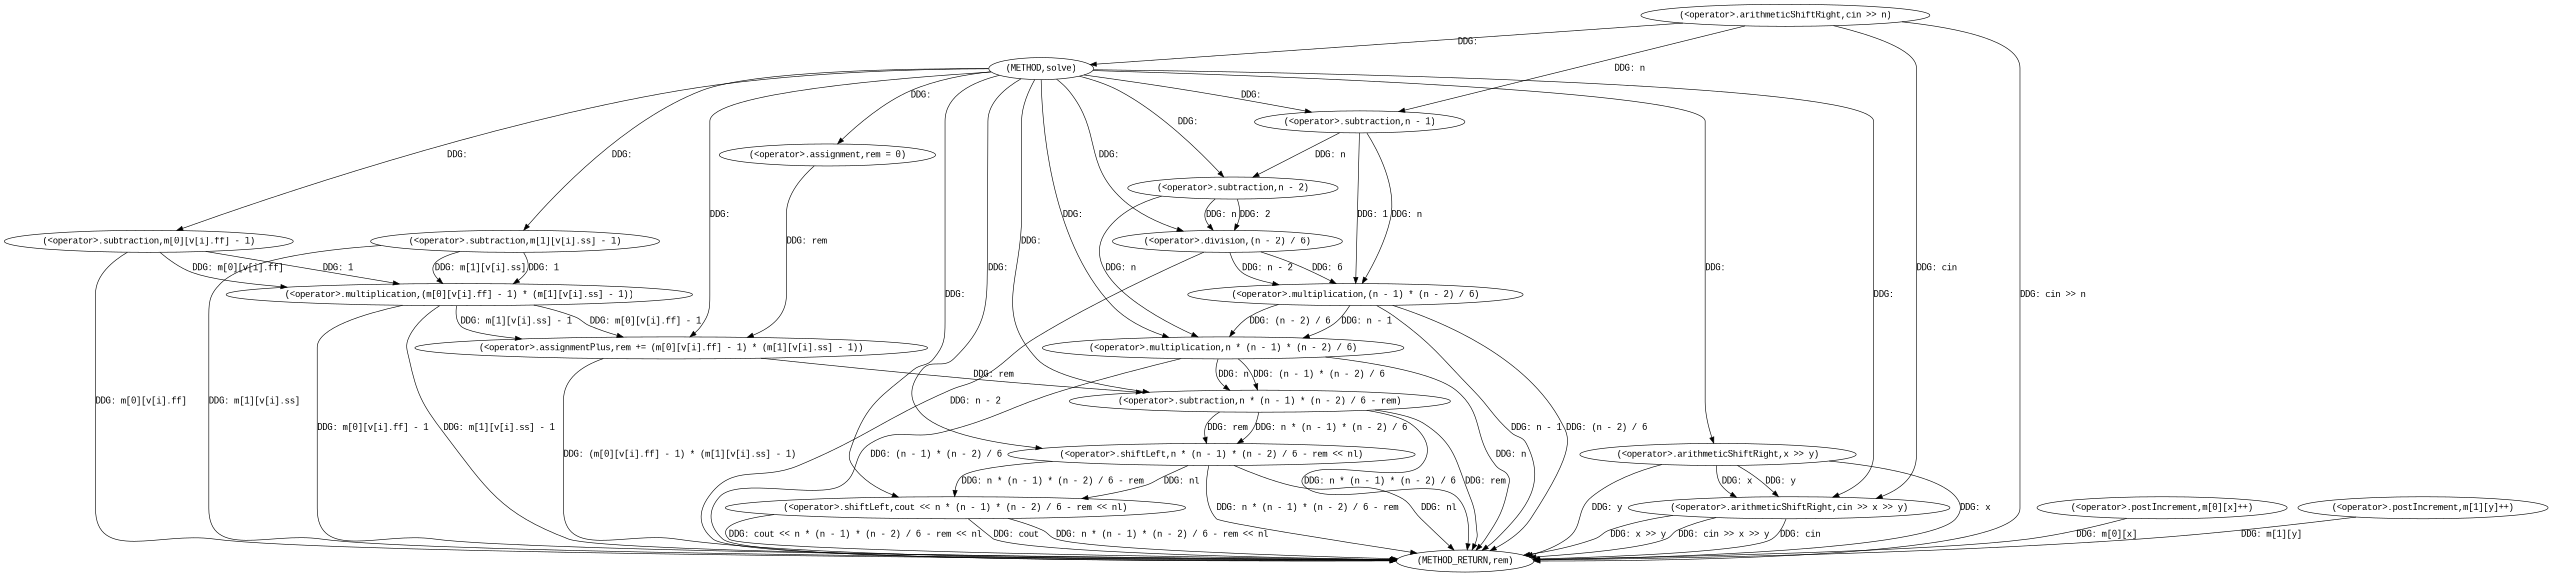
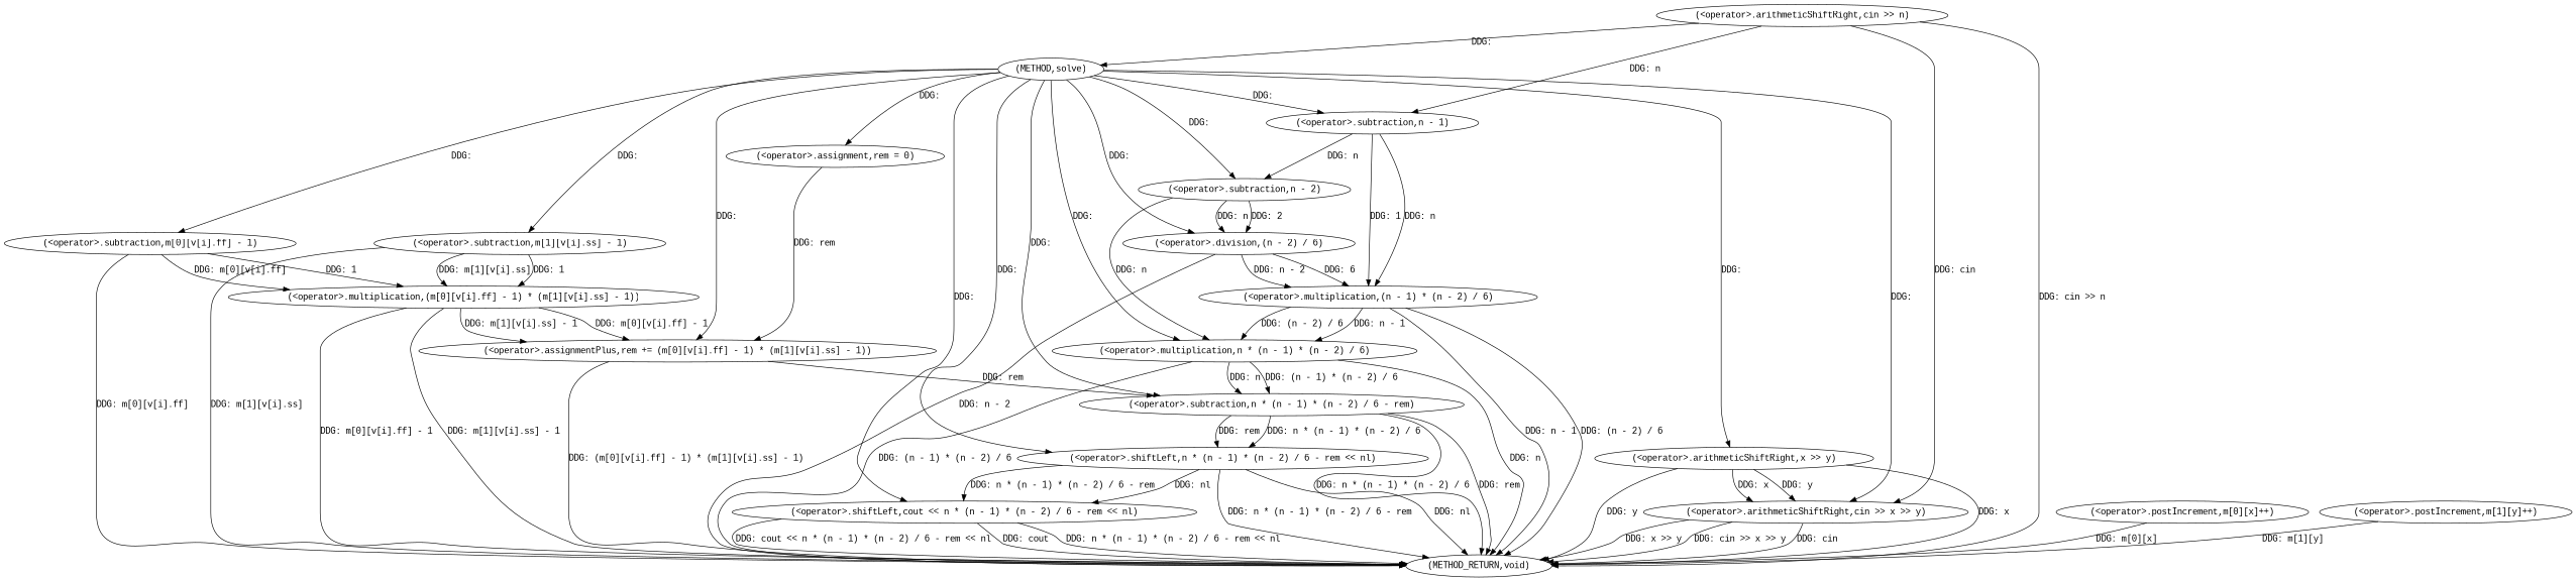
  digraph {
    fontname="Liberation Mono"
    node [fontname="Liberation Mono"]
    edge [fontname="Liberation Mono"]
    n1 [label="(METHOD,solve)"]
    n2 [label="(<operator>.assignment,rem = 0)"]
    n3 [label="(<operator>.shiftLeft,cout << n * (n - 1) * (n - 2) / 6 - rem << nl)"]
    n4 [label="(<operator>.arithmeticShiftRight,cin >> x >> y)"]
    n5 [label="(<operator>.assignmentPlus,rem += (m[0][v[i].ff] - 1) * (m[1][v[i].ss] - 1))"]
    n6 [label="(<operator>.shiftLeft,n * (n - 1) * (n - 2) / 6 - rem << nl)"]
    n7 [label="(<operator>.arithmeticShiftRight,x >> y)"]
    n8 [label="(<operator>.subtraction,n * (n - 1) * (n - 2) / 6 - rem)"]
    n9 [label="(<operator>.subtraction,m[0][v[i].ff] - 1)"]
    n10 [label="(<operator>.subtraction,m[1][v[i].ss] - 1)"]
    n11 [label="(<operator>.multiplication,n * (n - 1) * (n - 2) / 6)"]
    n12 [label="(<operator>.subtraction,n - 1)"]
    n13 [label="(<operator>.division,(n - 2) / 6)"]
    n14 [label="(<operator>.subtraction,n - 2)"]
    n15 [label="(<operator>.arithmeticShiftRight,cin >> n)"]
-   n16 [label="(METHOD_RETURN,rem)"]
+   n16 [label="(METHOD_RETURN,void)"]
    n17 [label="(<operator>.multiplication,(m[0][v[i].ff] - 1) * (m[1][v[i].ss] - 1))"]
    n18 [label="(<operator>.multiplication,(n - 1) * (n - 2) / 6)"]
    n19 [label="(<operator>.postIncrement,m[0][x]++)"]
    n20 [label="(<operator>.postIncrement,m[1][y]++)"]
    n1 -> n2 [label="DDG: "]
    n1 -> n3 [label="DDG: "]
    n1 -> n4 [label="DDG: "]
    n1 -> n5 [label="DDG: "]
    n1 -> n6 [label="DDG: "]
    n1 -> n7 [label="DDG: "]
    n1 -> n8 [label="DDG: "]
    n1 -> n9 [label="DDG: "]
    n1 -> n10 [label="DDG: "]
    n1 -> n11 [label="DDG: "]
    n1 -> n12 [label="DDG: "]
    n1 -> n13 [label="DDG: "]
    n1 -> n14 [label="DDG: "]
    n2 -> n5 [label="DDG: rem"]
    n3 -> n16 [label="DDG: n * (n - 1) * (n - 2) / 6 - rem << nl"]
    n3 -> n16 [label="DDG: cout << n * (n - 1) * (n - 2) / 6 - rem << nl"]
    n3 -> n16 [label="DDG: cout"]
    n4 -> n16 [label="DDG: cin"]
    n4 -> n16 [label="DDG: x >> y"]
    n4 -> n16 [label="DDG: cin >> x >> y"]
    n5 -> n8 [label="DDG: rem"]
    n5 -> n16 [label="DDG: (m[0][v[i].ff] - 1) * (m[1][v[i].ss] - 1)"]
    n6 -> n3 [label="DDG: n * (n - 1) * (n - 2) / 6 - rem"]
    n6 -> n3 [label="DDG: nl"]
    n6 -> n16 [label="DDG: n * (n - 1) * (n - 2) / 6 - rem"]
    n6 -> n16 [label="DDG: nl"]
    n7 -> n4 [label="DDG: y"]
    n7 -> n4 [label="DDG: x"]
    n7 -> n16 [label="DDG: x"]
    n7 -> n16 [label="DDG: y"]
    n8 -> n6 [label="DDG: n * (n - 1) * (n - 2) / 6"]
    n8 -> n6 [label="DDG: rem"]
    n8 -> n16 [label="DDG: n * (n - 1) * (n - 2) / 6"]
    n8 -> n16 [label="DDG: rem"]
    n9 -> n16 [label="DDG: m[0][v[i].ff]"]
    n9 -> n17 [label="DDG: 1"]
    n9 -> n17 [label="DDG: m[0][v[i].ff]"]
    n10 -> n16 [label="DDG: m[1][v[i].ss]"]
    n10 -> n17 [label="DDG: m[1][v[i].ss]"]
    n10 -> n17 [label="DDG: 1"]
    n11 -> n8 [label="DDG: n"]
    n11 -> n8 [label="DDG: (n - 1) * (n - 2) / 6"]
    n11 -> n16 [label="DDG: n"]
    n11 -> n16 [label="DDG: (n - 1) * (n - 2) / 6"]
    n12 -> n14 [label="DDG: n"]
    n12 -> n18 [label="DDG: 1"]
    n12 -> n18 [label="DDG: n"]
    n13 -> n16 [label="DDG: n - 2"]
    n13 -> n18 [label="DDG: n - 2"]
    n13 -> n18 [label="DDG: 6"]
    n14 -> n11 [label="DDG: n"]
    n14 -> n13 [label="DDG: 2"]
    n14 -> n13 [label="DDG: n"]
    n15 -> n1 [label="DDG: "]
    n15 -> n4 [label="DDG: cin"]
    n15 -> n12 [label="DDG: n"]
    n15 -> n16 [label="DDG: cin >> n"]
    n17 -> n5 [label="DDG: m[0][v[i].ff] - 1"]
    n17 -> n5 [label="DDG: m[1][v[i].ss] - 1"]
    n17 -> n16 [label="DDG: m[0][v[i].ff] - 1"]
    n17 -> n16 [label="DDG: m[1][v[i].ss] - 1"]
    n18 -> n11 [label="DDG: (n - 2) / 6"]
    n18 -> n11 [label="DDG: n - 1"]
    n18 -> n16 [label="DDG: n - 1"]
    n18 -> n16 [label="DDG: (n - 2) / 6"]
    n19 -> n16 [label="DDG: m[0][x]"]
    n20 -> n16 [label="DDG: m[1][y]"]
  }
